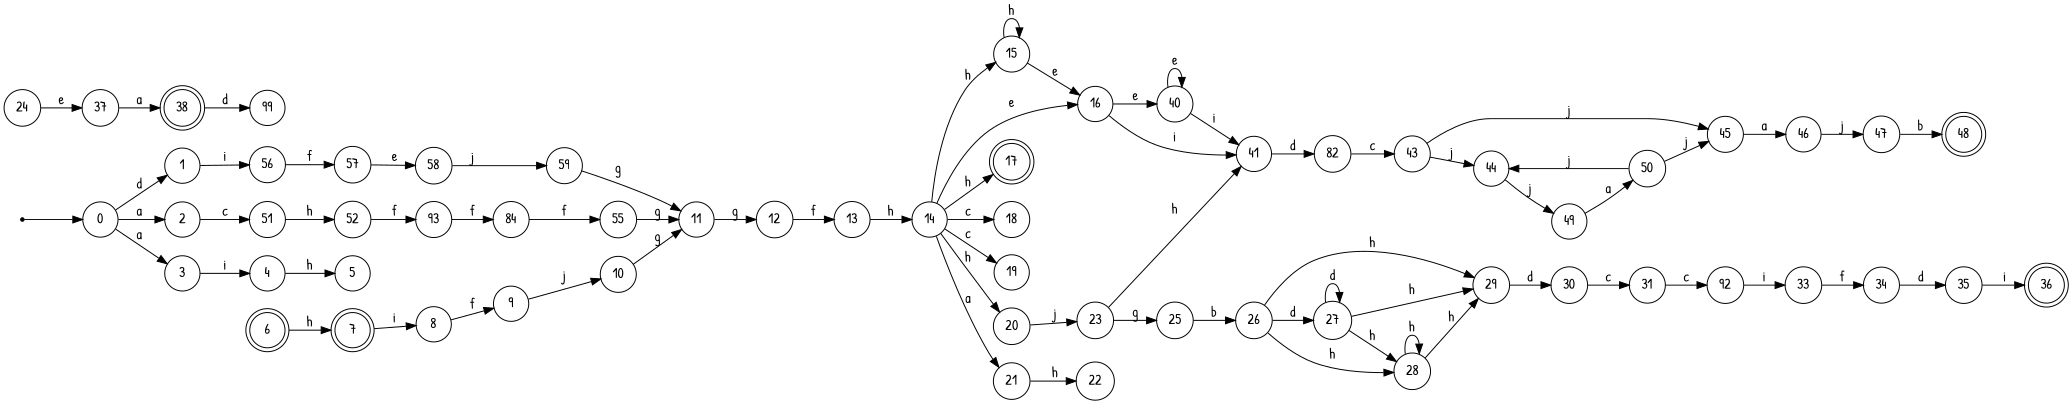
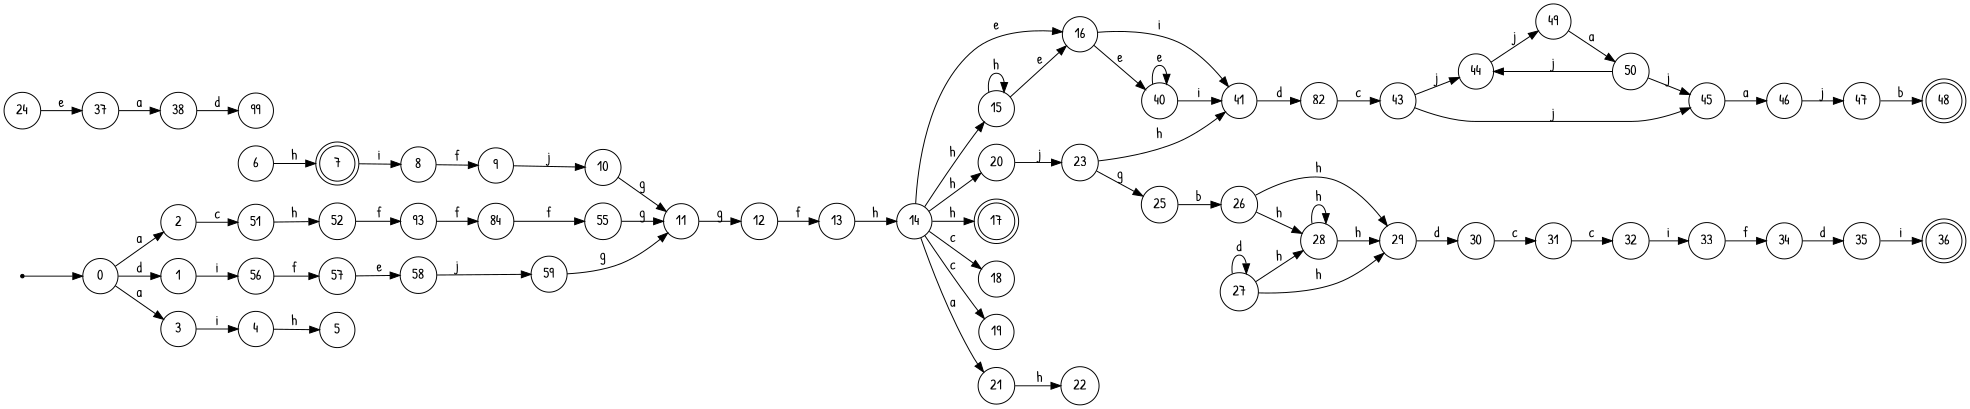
  digraph {
    fontname="Patrick Hand"
    rankdir=LR
    node [fontname="Patrick Hand" shape=circle]
    edge [fontname="Patrick Hand"]
    dummy0 [shape=point]
    0
    1
    2
    3
    56
    51
    4
    57
    52
    5
    7 [shape=doublecircle]
-   6 [shape=doublecircle]
+   6
    8
    9
    10
    11
    12
    13
    14
    15
    16
    17 [shape=doublecircle]
    18
    19
    20
    21
    40
    41
    23
    22
    n32 [label=82]
    25
    24
    37
    26
-   38 [shape=doublecircle]
+   38
    27
    28
    29
    30
    31
-   32 [label=92]
+   32
    33
    34
    35
    36 [shape=doublecircle]
    n48 [label=99]
    43
    44
    45
    49
    46
    50
    47
    48 [shape=doublecircle]
    n57 [label=93]
    n58 [label=84]
    55
    58
    59
    dummy0 -> 0
    0 -> 1 [label=d]
    0 -> 2 [label=a]
    0 -> 3 [label=a]
    1 -> 56 [label=i]
    2 -> 51 [label=c]
    3 -> 4 [label=i]
    56 -> 57 [label=f]
    51 -> 52 [label=h]
    4 -> 5 [label=h]
    57 -> 58 [label=e]
    52 -> n57 [label=f]
    7 -> 8 [label=i]
    6 -> 7 [label=h]
    8 -> 9 [label=f]
    9 -> 10 [label=j]
    10 -> 11 [label=g]
    11 -> 12 [label=g]
    12 -> 13 [label=f]
    13 -> 14 [label=h]
    14 -> 15 [label=h]
    14 -> 16 [label=e]
    14 -> 17 [label=h]
    14 -> 18 [label=c]
    14 -> 19 [label=c]
    14 -> 20 [label=h]
    14 -> 21 [label=a]
    15 -> 15 [label=h]
    15 -> 16 [label=e]
    16 -> 40 [label=e]
    16 -> 41 [label=i]
    20 -> 23 [label=j]
    21 -> 22 [label=h]
    40 -> 40 [label=e]
    40 -> 41 [label=i]
    41 -> n32 [label=d]
    23 -> 41 [label=h]
    23 -> 25 [label=g]
    n32 -> 43 [label=c]
    25 -> 26 [label=b]
    24 -> 37 [label=e]
    37 -> 38 [label=a]
-   26 -> 27 [label=d]
    26 -> 28 [label=h]
    26 -> 29 [label=h]
    38 -> n48 [label=d]
    27 -> 27 [label=d]
    27 -> 28 [label=h]
    27 -> 29 [label=h]
    28 -> 28 [label=h]
    28 -> 29 [label=h]
    29 -> 30 [label=d]
    30 -> 31 [label=c]
    31 -> 32 [label=c]
    32 -> 33 [label=i]
    33 -> 34 [label=f]
    34 -> 35 [label=d]
    35 -> 36 [label=i]
    43 -> 44 [label=j]
    43 -> 45 [label=j]
    44 -> 49 [label=j]
    45 -> 46 [label=a]
    49 -> 50 [label=a]
    46 -> 47 [label=j]
    50 -> 44 [label=j]
    50 -> 45 [label=j]
    47 -> 48 [label=b]
    n57 -> n58 [label=f]
    n58 -> 55 [label=f]
    55 -> 11 [label=g]
    58 -> 59 [label=j]
    59 -> 11 [label=g]
  }
